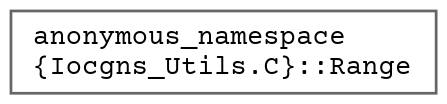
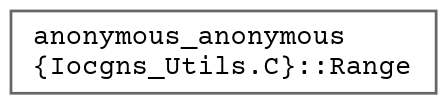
  digraph {
    rankdir=LR
    fontname="Courier Prime"
-   n1 [color=grey40 fillcolor=white fontname="Courier Prime" fontsize=10 height=0.2 label="anonymous_namespace\l\{Iocgns_Utils.C\}::Range" shape=box style=filled width=0.4]
+   n1 [color=grey40 fillcolor=white fontname="Courier Prime" fontsize=10 height=0.2 label="anonymous_anonymous\l\{Iocgns_Utils.C\}::Range" shape=box style=filled width=0.4]
  }
